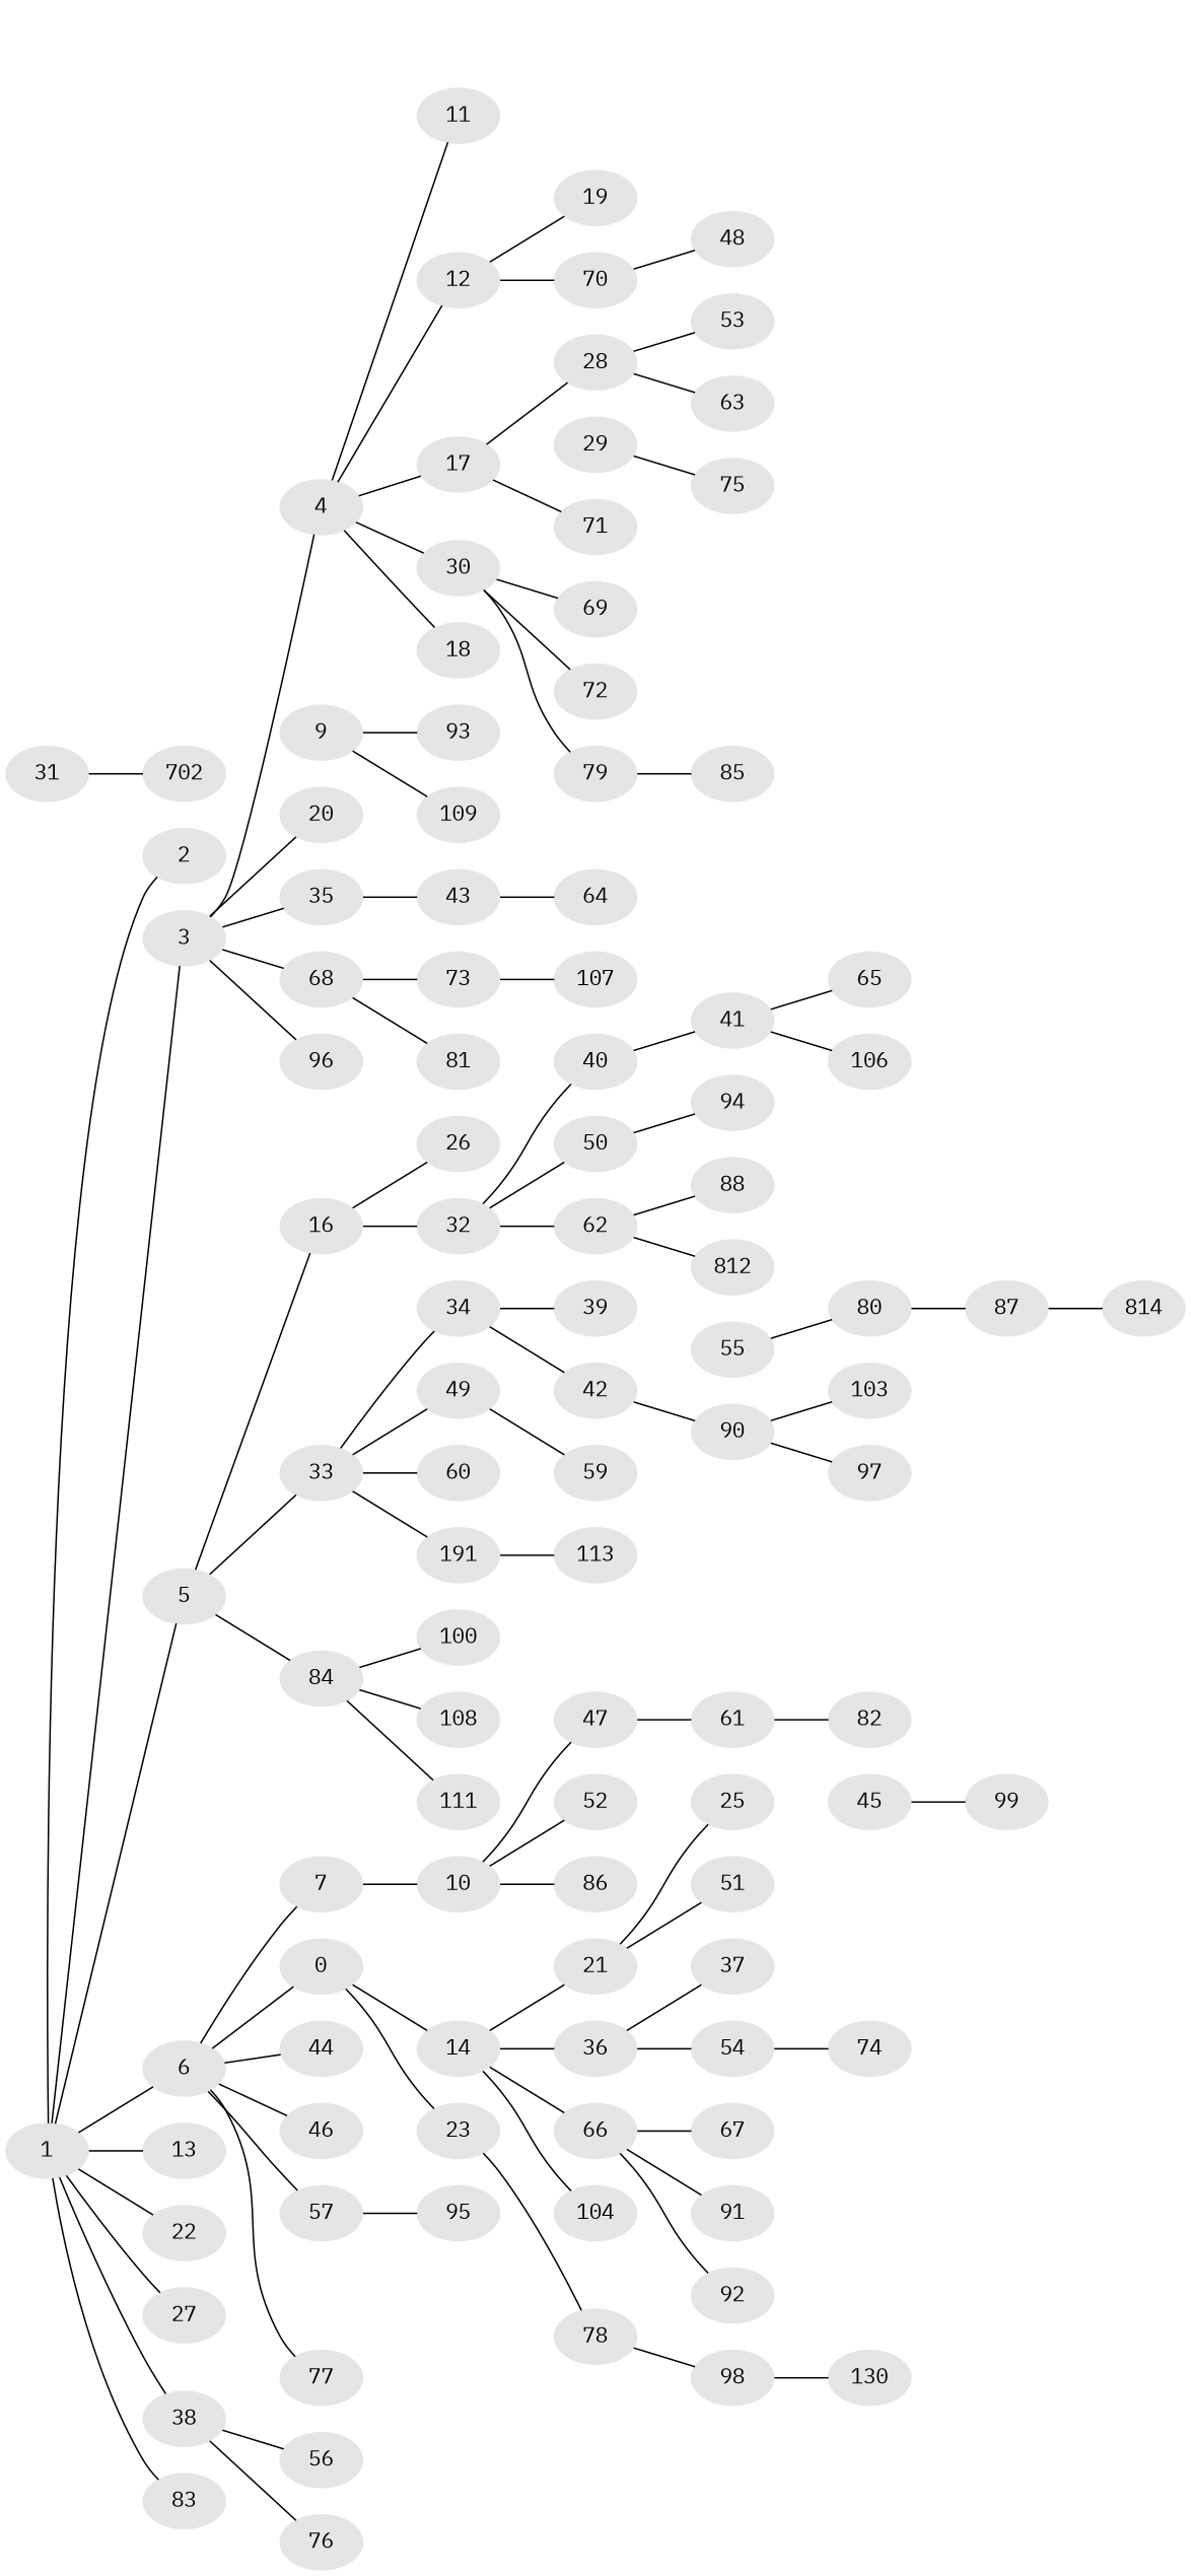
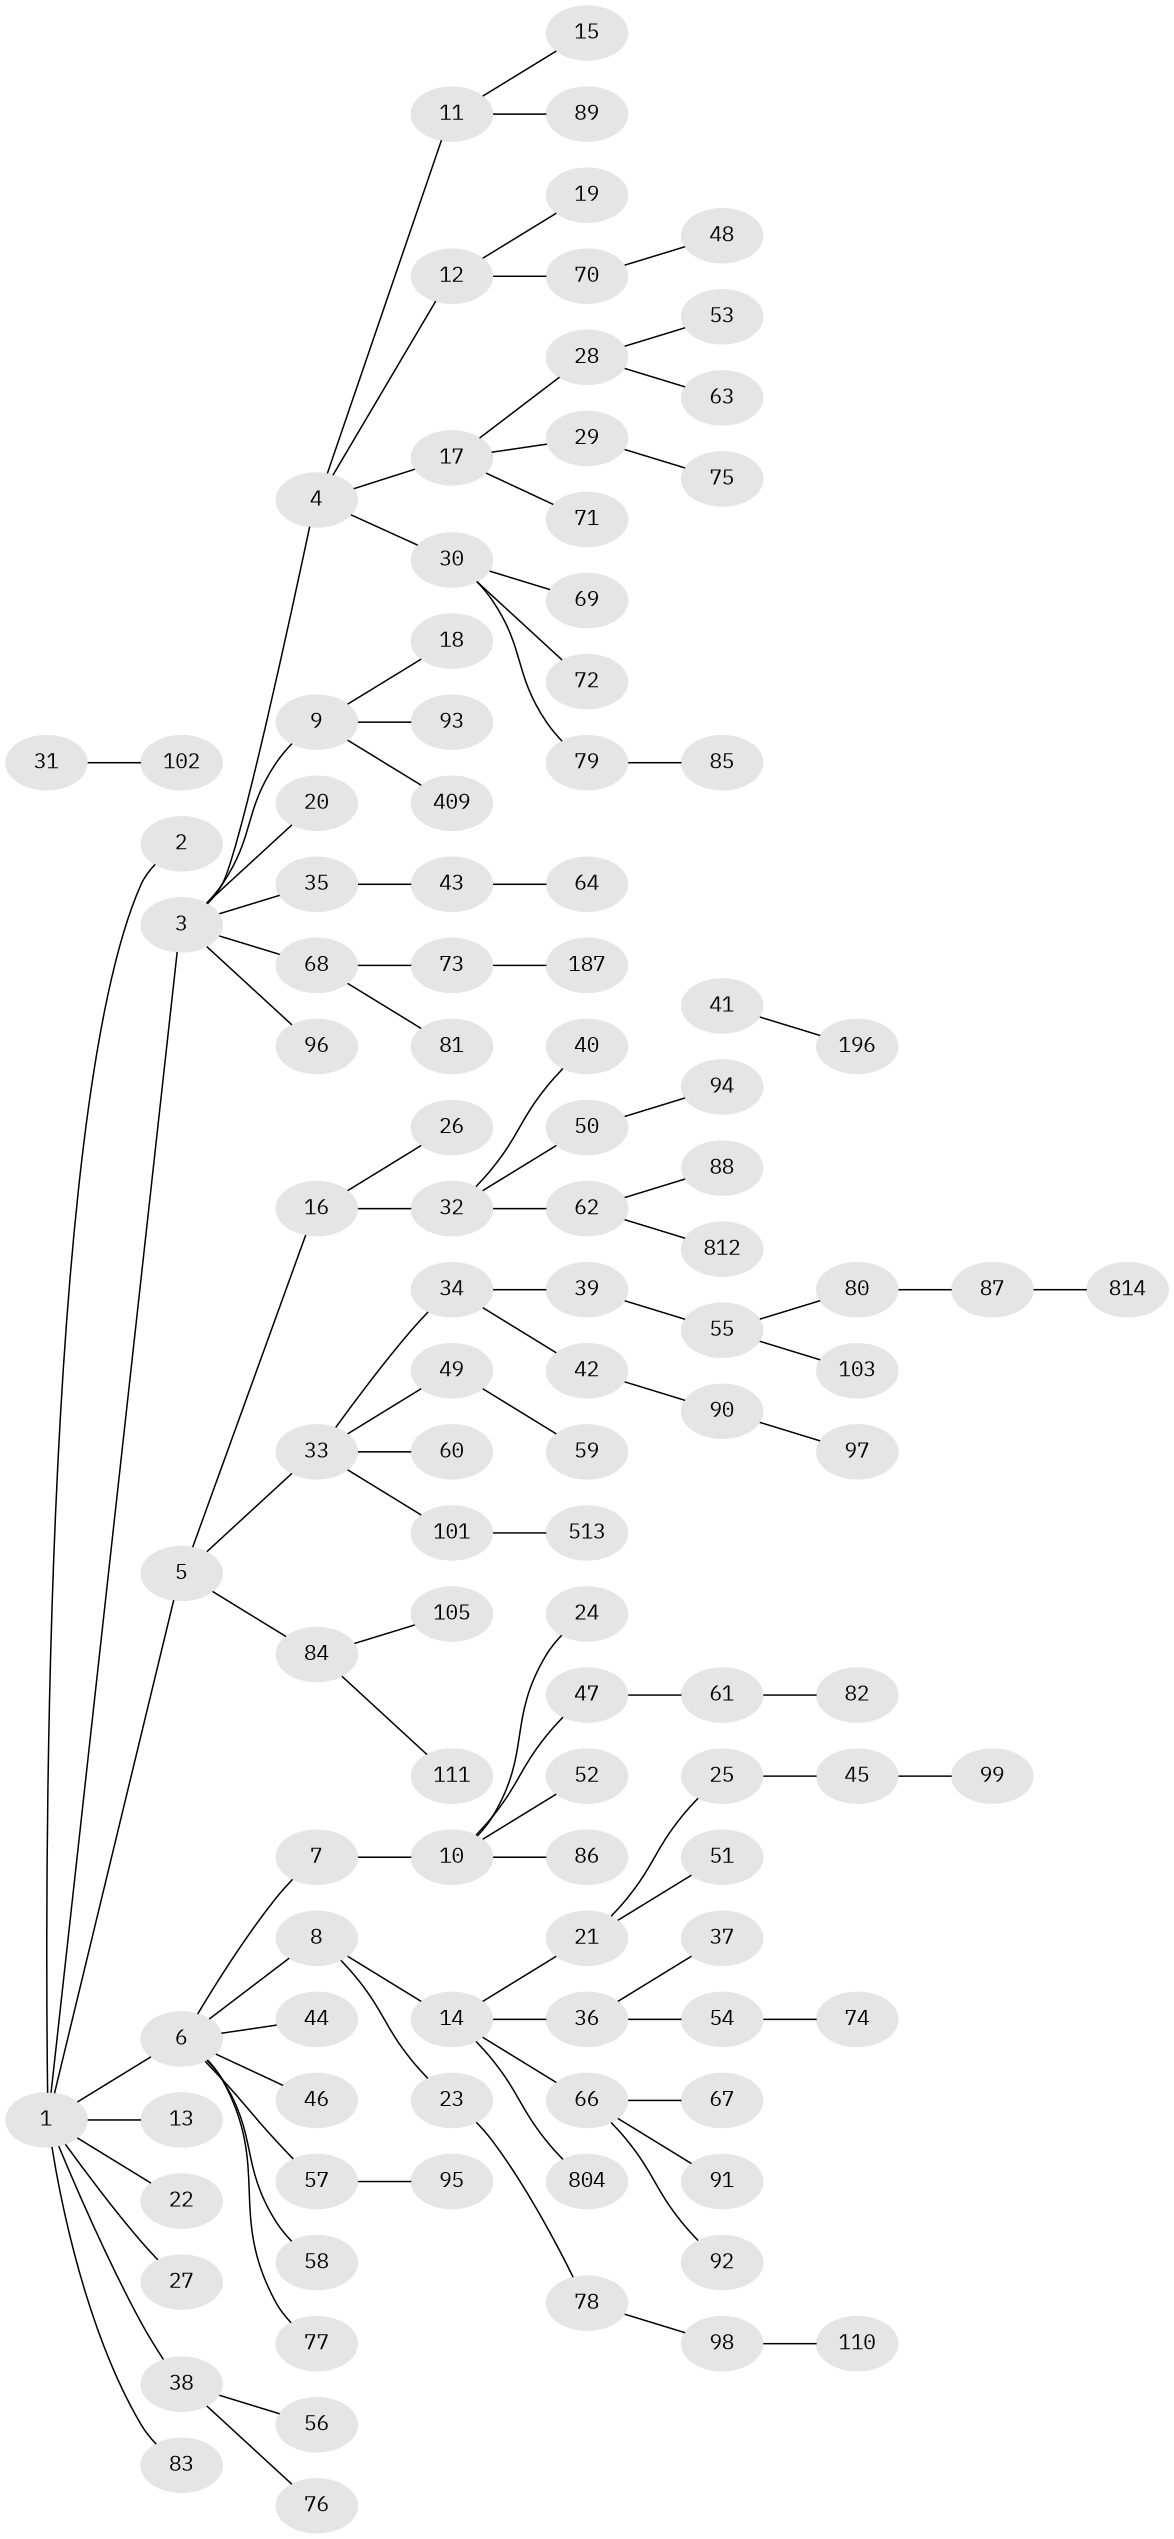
  graph {
    fontname="IBM Plex Mono"
    rankdir=LR
    node [color=gray90 fontname="IBM Plex Mono" style=filled]
    edge [fontname="IBM Plex Mono"]
    1
    2
    3
    5
    6
    13
    22
    27
    38
    83
    4
    9
    20
    35
    68
    96
    16
    33
    84
    7
-   8 [label=0]
+   8
    44
    46
    57
+   58
    77
    56
    76
    11
    12
    17
    18
    30
    93
-   109
+   109 [label=409]
    43
    73
    81
+   15
+   89
    19
    70
    28
    29
    71
    69
    72
    79
    26
    32
    34
    49
    60
-   101 [label=191]
-   105 [label=100]
-   108
+   101
+   105
    111
    10
    14
    23
    95
+   24
    47
    52
    86
    21
    36
    66
-   104
+   104 [label=804]
    78
    61
    48
    25
    51
    37
    54
    67
    91
    92
    40
    50
    62
    53
    63
    75
    31
-   102 [label=702]
+   102
    45
    98
    99
    85
    41
    94
    88
    n95 [label=812]
    39
    42
    59
-   113
+   113 [label=513]
    55
    90
    64
    74
    80
    103
-   65
-   106
+   106 [label=196]
    97
    82
    87
-   107
-   110 [label=130]
+   107 [label=187]
+   110
    n113 [label=814]
    1 -- 2
    1 -- 3
    1 -- 5
    1 -- 6
    1 -- 13
    1 -- 22
    1 -- 27
    1 -- 38
    1 -- 83
    3 -- 4
+   3 -- 9
    3 -- 20
    3 -- 35
    3 -- 68
    3 -- 96
    5 -- 16
    5 -- 33
    5 -- 84
    6 -- 7
    6 -- 8
    6 -- 44
    6 -- 46
    6 -- 57
+   6 -- 58
    6 -- 77
    38 -- 56
    38 -- 76
    4 -- 11
    4 -- 12
    4 -- 17
-   4 -- 18
+   9 -- 18
    4 -- 30
    9 -- 93
    9 -- 109
    35 -- 43
    68 -- 73
    68 -- 81
    16 -- 26
    16 -- 32
    33 -- 34
    33 -- 49
    33 -- 60
    33 -- 101
    84 -- 105
-   84 -- 108
    84 -- 111
    7 -- 10
    8 -- 14
    8 -- 23
    57 -- 95
+   11 -- 15
+   11 -- 89
    12 -- 19
    12 -- 70
    17 -- 28
+   17 -- 29
    17 -- 71
    30 -- 69
    30 -- 72
    30 -- 79
    43 -- 64
    73 -- 107
    70 -- 48
    28 -- 53
    28 -- 63
    29 -- 75
    79 -- 85
    32 -- 40
    32 -- 50
    32 -- 62
    34 -- 39
    34 -- 42
    49 -- 59
    101 -- 113
+   10 -- 24
    10 -- 47
    10 -- 52
    10 -- 86
    14 -- 21
    14 -- 36
    14 -- 66
    14 -- 104
    23 -- 78
    47 -- 61
    21 -- 25
    21 -- 51
    36 -- 37
    36 -- 54
    66 -- 67
    66 -- 91
    66 -- 92
    78 -- 98
    61 -- 82
+   25 -- 45
    54 -- 74
-   40 -- 41
    50 -- 94
    62 -- 88
    62 -- n95
    31 -- 102
    45 -- 99
    98 -- 110
-   41 -- 65
    41 -- 106
+   39 -- 55
    42 -- 90
    55 -- 80
-   90 -- 103
+   55 -- 103
    90 -- 97
    80 -- 87
    87 -- n113
  }
